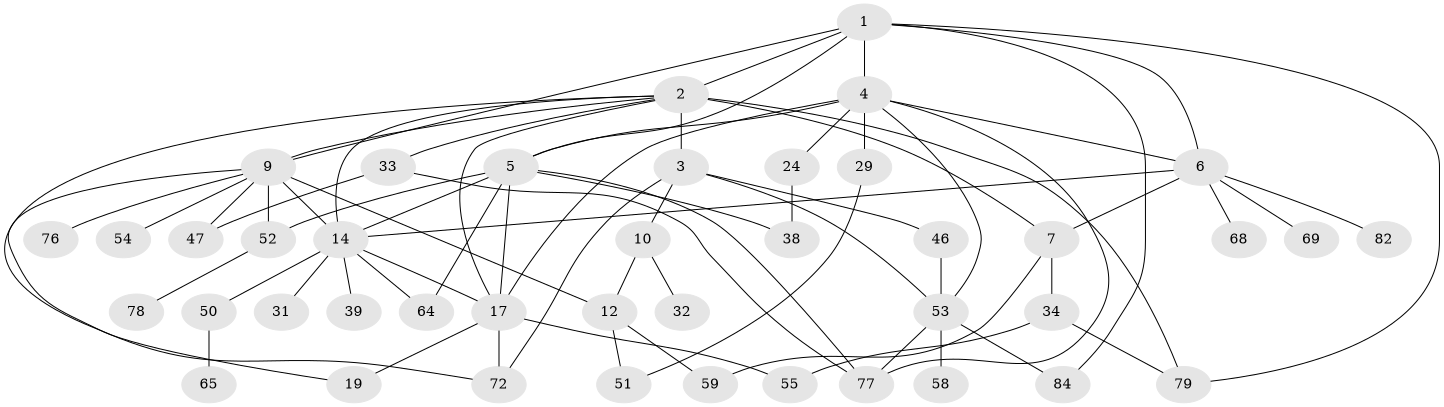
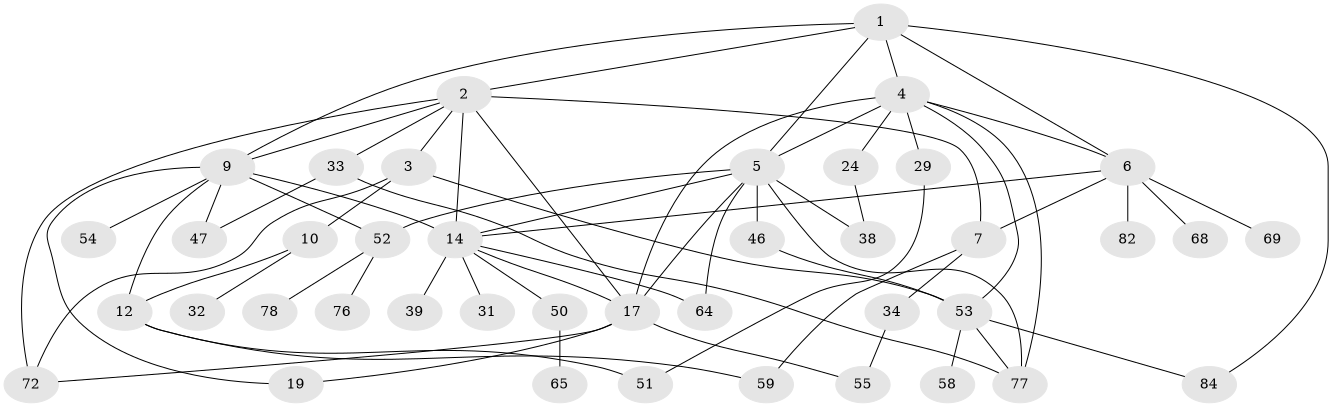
  graph {
    node [color=gray90 style=filled]
    1 [super="+26"]
    2 [super="+13+8+16"]
    4 [super="+23"]
    5 [super="+70+15+11"]
    6 [super="+30+35"]
    9 [super="+21"]
-   79
    84
    3 [super="+80"]
    7 [super="+28"]
    14 [super="+25"]
    17 [super="+45+61"]
    33
    72
    53
    24 [super="+43"]
    29
    77 [super="+87"]
    38
    46
    52 [super="+62"]
    64 [super="+81"]
    68
    69
    82
    12 [super="+22"]
    19 [super="+40"]
    47
    54 [super="+85"]
    76
    10
    34
    59
    31 [super="+36"]
    39 [super="+44"]
    50 [super="+56"]
    55
    32 [super="+37"]
    58 [super="+86"]
    51
    78
    65
    1 -- 2
    1 -- 4
    1 -- 5
    1 -- 6
    1 -- 9
-   1 -- 79
    1 -- 84
    2 -- 9
-   2 -- 79 [weight=2]
    2 -- 3
    2 -- 7 [weight=2]
    2 -- 14
    2 -- 17
    2 -- 33
    2 -- 72
    4 -- 5
    4 -- 6
    4 -- 17
    4 -- 53
    4 -- 24
    4 -- 29
    4 -- 77
    5 -- 14
    5 -- 17 [weight=2]
    5 -- 77
    5 -- 38 [weight=2]
-   3 -- 46
+   5 -- 46
    5 -- 52
    5 -- 64
    6 -- 7
    6 -- 14
    6 -- 68
    6 -- 69
    6 -- 82
    9 -- 14
    9 -- 52
    9 -- 12
    9 -- 19
    9 -- 47
    9 -- 54
-   9 -- 76
+   52 -- 76
    3 -- 72
    3 -- 53
    3 -- 10
    7 -- 34
    7 -- 59
    14 -- 17 [weight=2]
    14 -- 64
    14 -- 31
    14 -- 39
    14 -- 50
    17 -- 72
    17 -- 19
    17 -- 55
    33 -- 77
    33 -- 47
    53 -- 84
    53 -- 77
    53 -- 58
    24 -- 38
    29 -- 51
    46 -- 53
    52 -- 78
    12 -- 59
    12 -- 51
    10 -- 12
    10 -- 32
-   34 -- 79
    34 -- 55
    50 -- 65
  }
